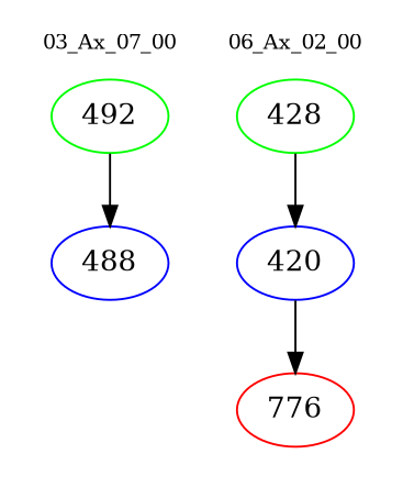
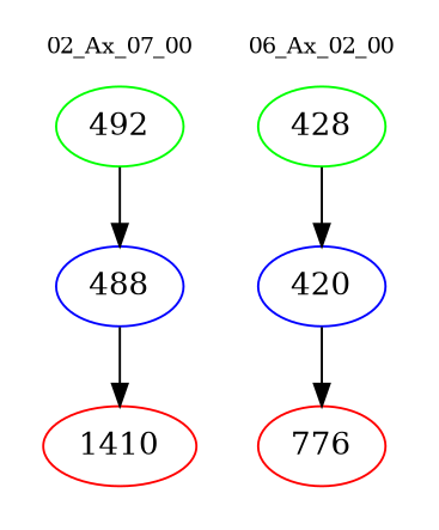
  digraph {
    node [color=green]
    edge [color=black]
    n1 [label=492]
    n2 [color=blue label=488]
+   n3 [color=red label=1410]
    n4 [label=428]
    n5 [color=blue label=420]
    n6 [color=red label=776]
    subgraph cluster_1 {
      color=white
      fontsize=10
-     label="03_Ax_07_00"
+     label="02_Ax_07_00"
      n1
      n2
+     n3
    }
    subgraph cluster_2 {
      color=white
      fontsize=10
      label="06_Ax_02_00"
      n4
      n5
      n6
    }
    n1 -> n2
+   n2 -> n3
    n4 -> n5
    n5 -> n6
  }
